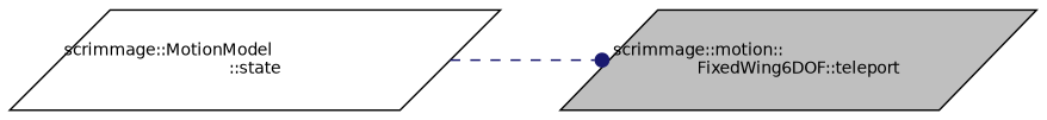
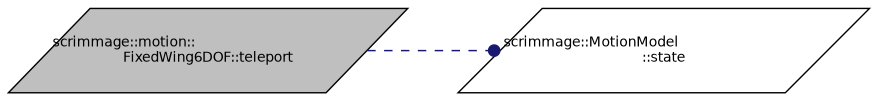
  digraph {
    rankdir=LR
    node [color=black fontname=Helvetica fontsize=10 shape=parallelogram style=filled]
    n1 [fillcolor=grey75 fontcolor=black height=0.2 label="scrimmage::motion::\lFixedWing6DOF::teleport" width=0.4]
    n2 [fillcolor=white height=0.2 label="scrimmage::MotionModel\l::state" width=0.4]
-   n2 -> n1 [color=midnightblue fontname=Helvetica fontsize=10 labelfontname=Helvetica labelfontsize=10 style=dashed arrowhead=dot]
+   n1 -> n2 [color=midnightblue fontname=Helvetica fontsize=10 labelfontname=Helvetica labelfontsize=10 style=dashed arrowhead=dot]
  }
